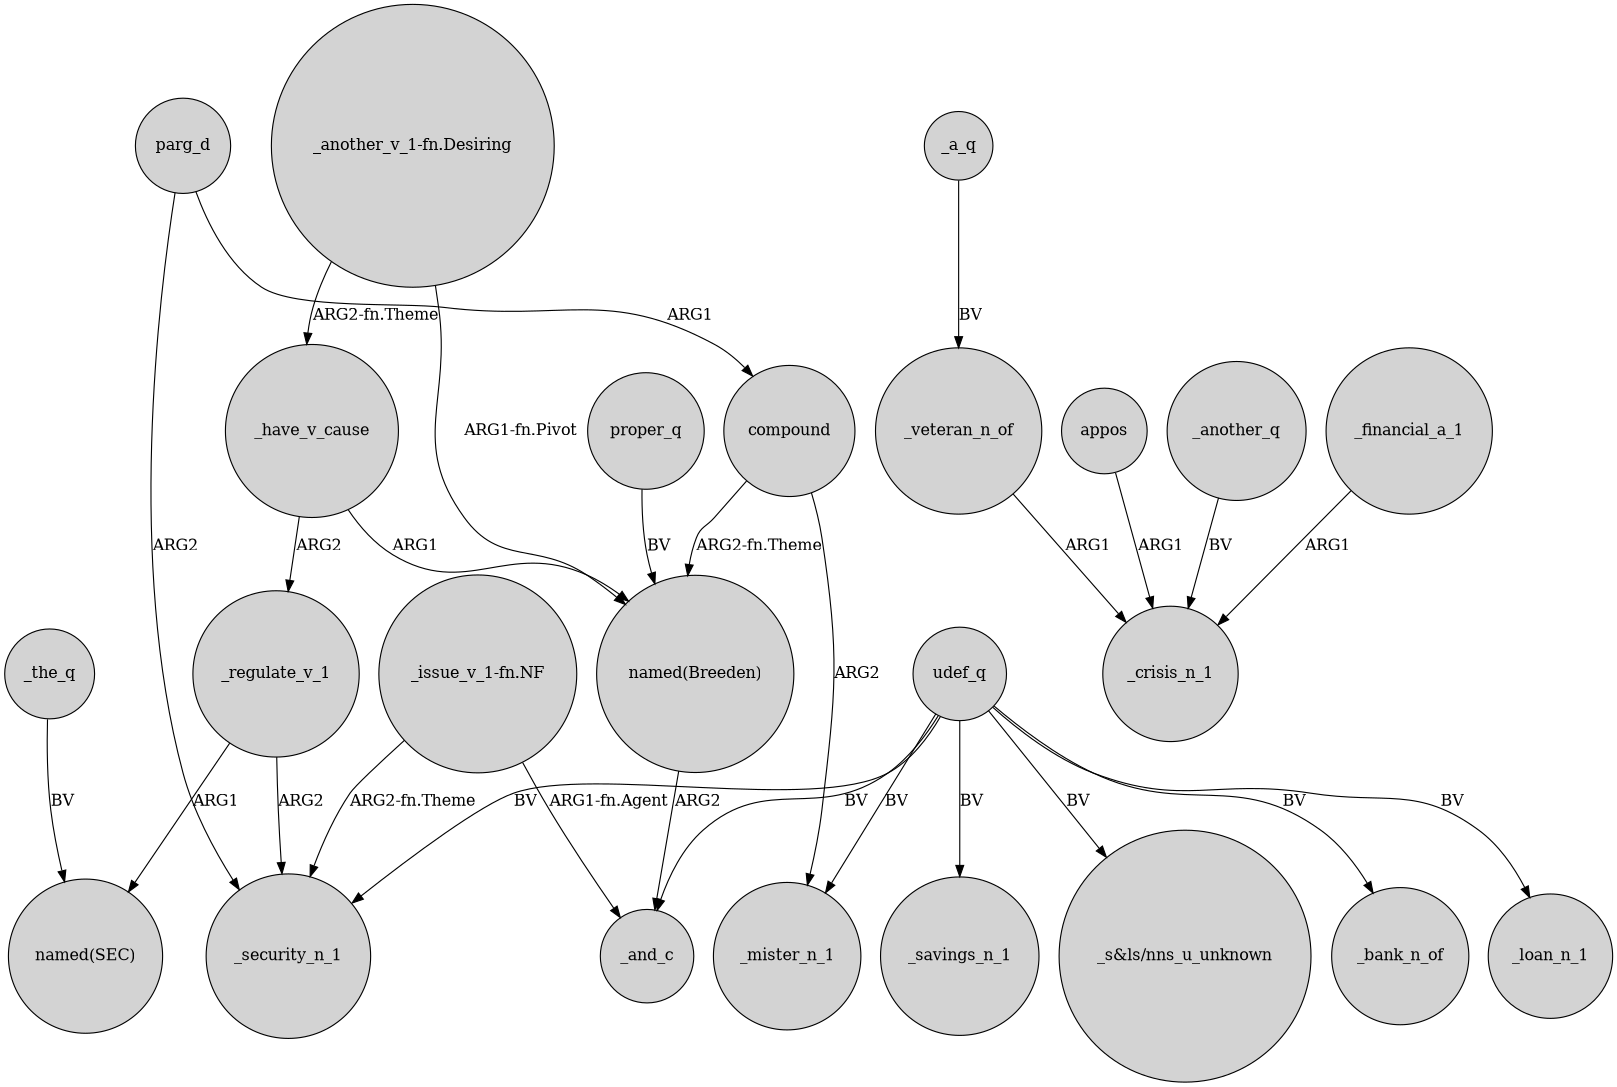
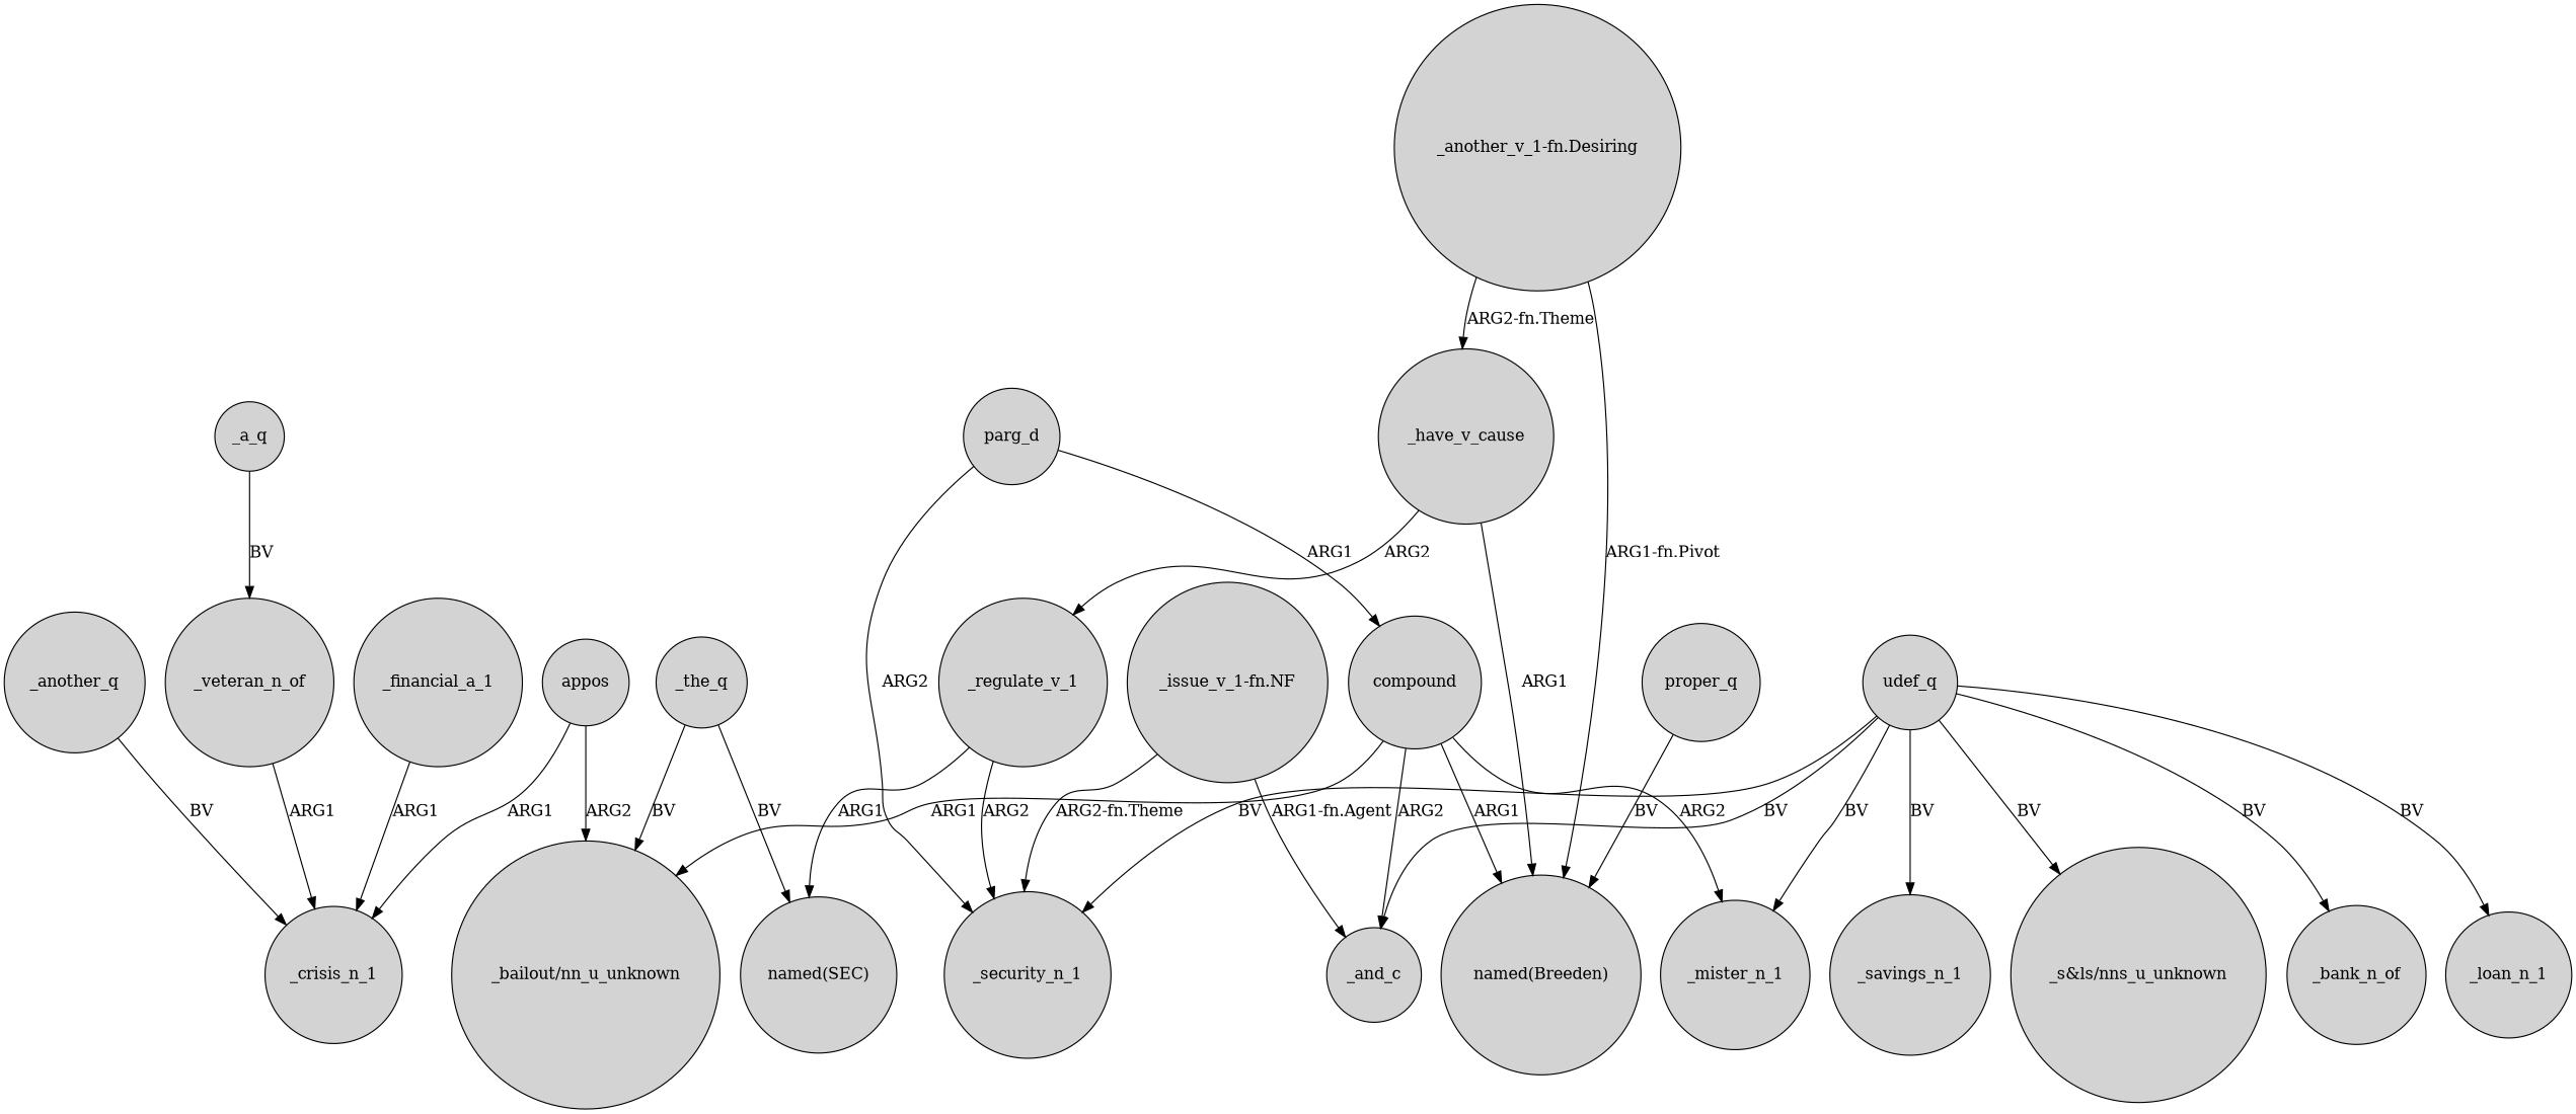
  digraph {
    node [shape=circle style=filled]
    n1 [label="_another_v_1-fn.Desiring"]
    _have_v_cause
    "named(Breeden)"
    _regulate_v_1
    _security_n_1
    "named(SEC)"
    _a_q
    _veteran_n_of
    _crisis_n_1
    "_issue_v_1-fn.NF"
    _and_c
    compound
    _mister_n_1
+   "_bailout/nn_u_unknown"
    _the_q
    udef_q
    _savings_n_1
    "_s&ls/nns_u_unknown"
    _bank_n_of
    _loan_n_1
    parg_d
    appos
    _another_q
    _financial_a_1
    proper_q
    n1 -> _have_v_cause [label="ARG2-fn.Theme"]
    n1 -> "named(Breeden)" [label="ARG1-fn.Pivot"]
    _have_v_cause -> "named(Breeden)" [label=ARG1]
    _have_v_cause -> _regulate_v_1 [label=ARG2]
    _regulate_v_1 -> _security_n_1 [label=ARG2]
    _regulate_v_1 -> "named(SEC)" [label=ARG1]
    _a_q -> _veteran_n_of [label=BV]
    _veteran_n_of -> _crisis_n_1 [label=ARG1]
    "_issue_v_1-fn.NF" -> _security_n_1 [label="ARG2-fn.Theme"]
    "_issue_v_1-fn.NF" -> _and_c [label="ARG1-fn.Agent"]
-   compound -> "named(Breeden)" [label="ARG2-fn.Theme"]
-   "named(Breeden)" -> _and_c [label=ARG2]
+   compound -> "named(Breeden)" [label=ARG1]
+   compound -> _and_c [label=ARG2]
    compound -> _mister_n_1 [label=ARG2]
+   compound -> "_bailout/nn_u_unknown" [label=ARG1]
    _the_q -> "named(SEC)" [label=BV]
+   _the_q -> "_bailout/nn_u_unknown" [label=BV]
    udef_q -> _security_n_1 [label=BV]
    udef_q -> _and_c [label=BV]
    udef_q -> _mister_n_1 [label=BV]
    udef_q -> _savings_n_1 [label=BV]
    udef_q -> "_s&ls/nns_u_unknown" [label=BV]
    udef_q -> _bank_n_of [label=BV]
    udef_q -> _loan_n_1 [label=BV]
    parg_d -> _security_n_1 [label=ARG2]
    parg_d -> compound [label=ARG1]
    appos -> _crisis_n_1 [label=ARG1]
+   appos -> "_bailout/nn_u_unknown" [label=ARG2]
    _another_q -> _crisis_n_1 [label=BV]
    _financial_a_1 -> _crisis_n_1 [label=ARG1]
    proper_q -> "named(Breeden)" [label=BV]
  }
